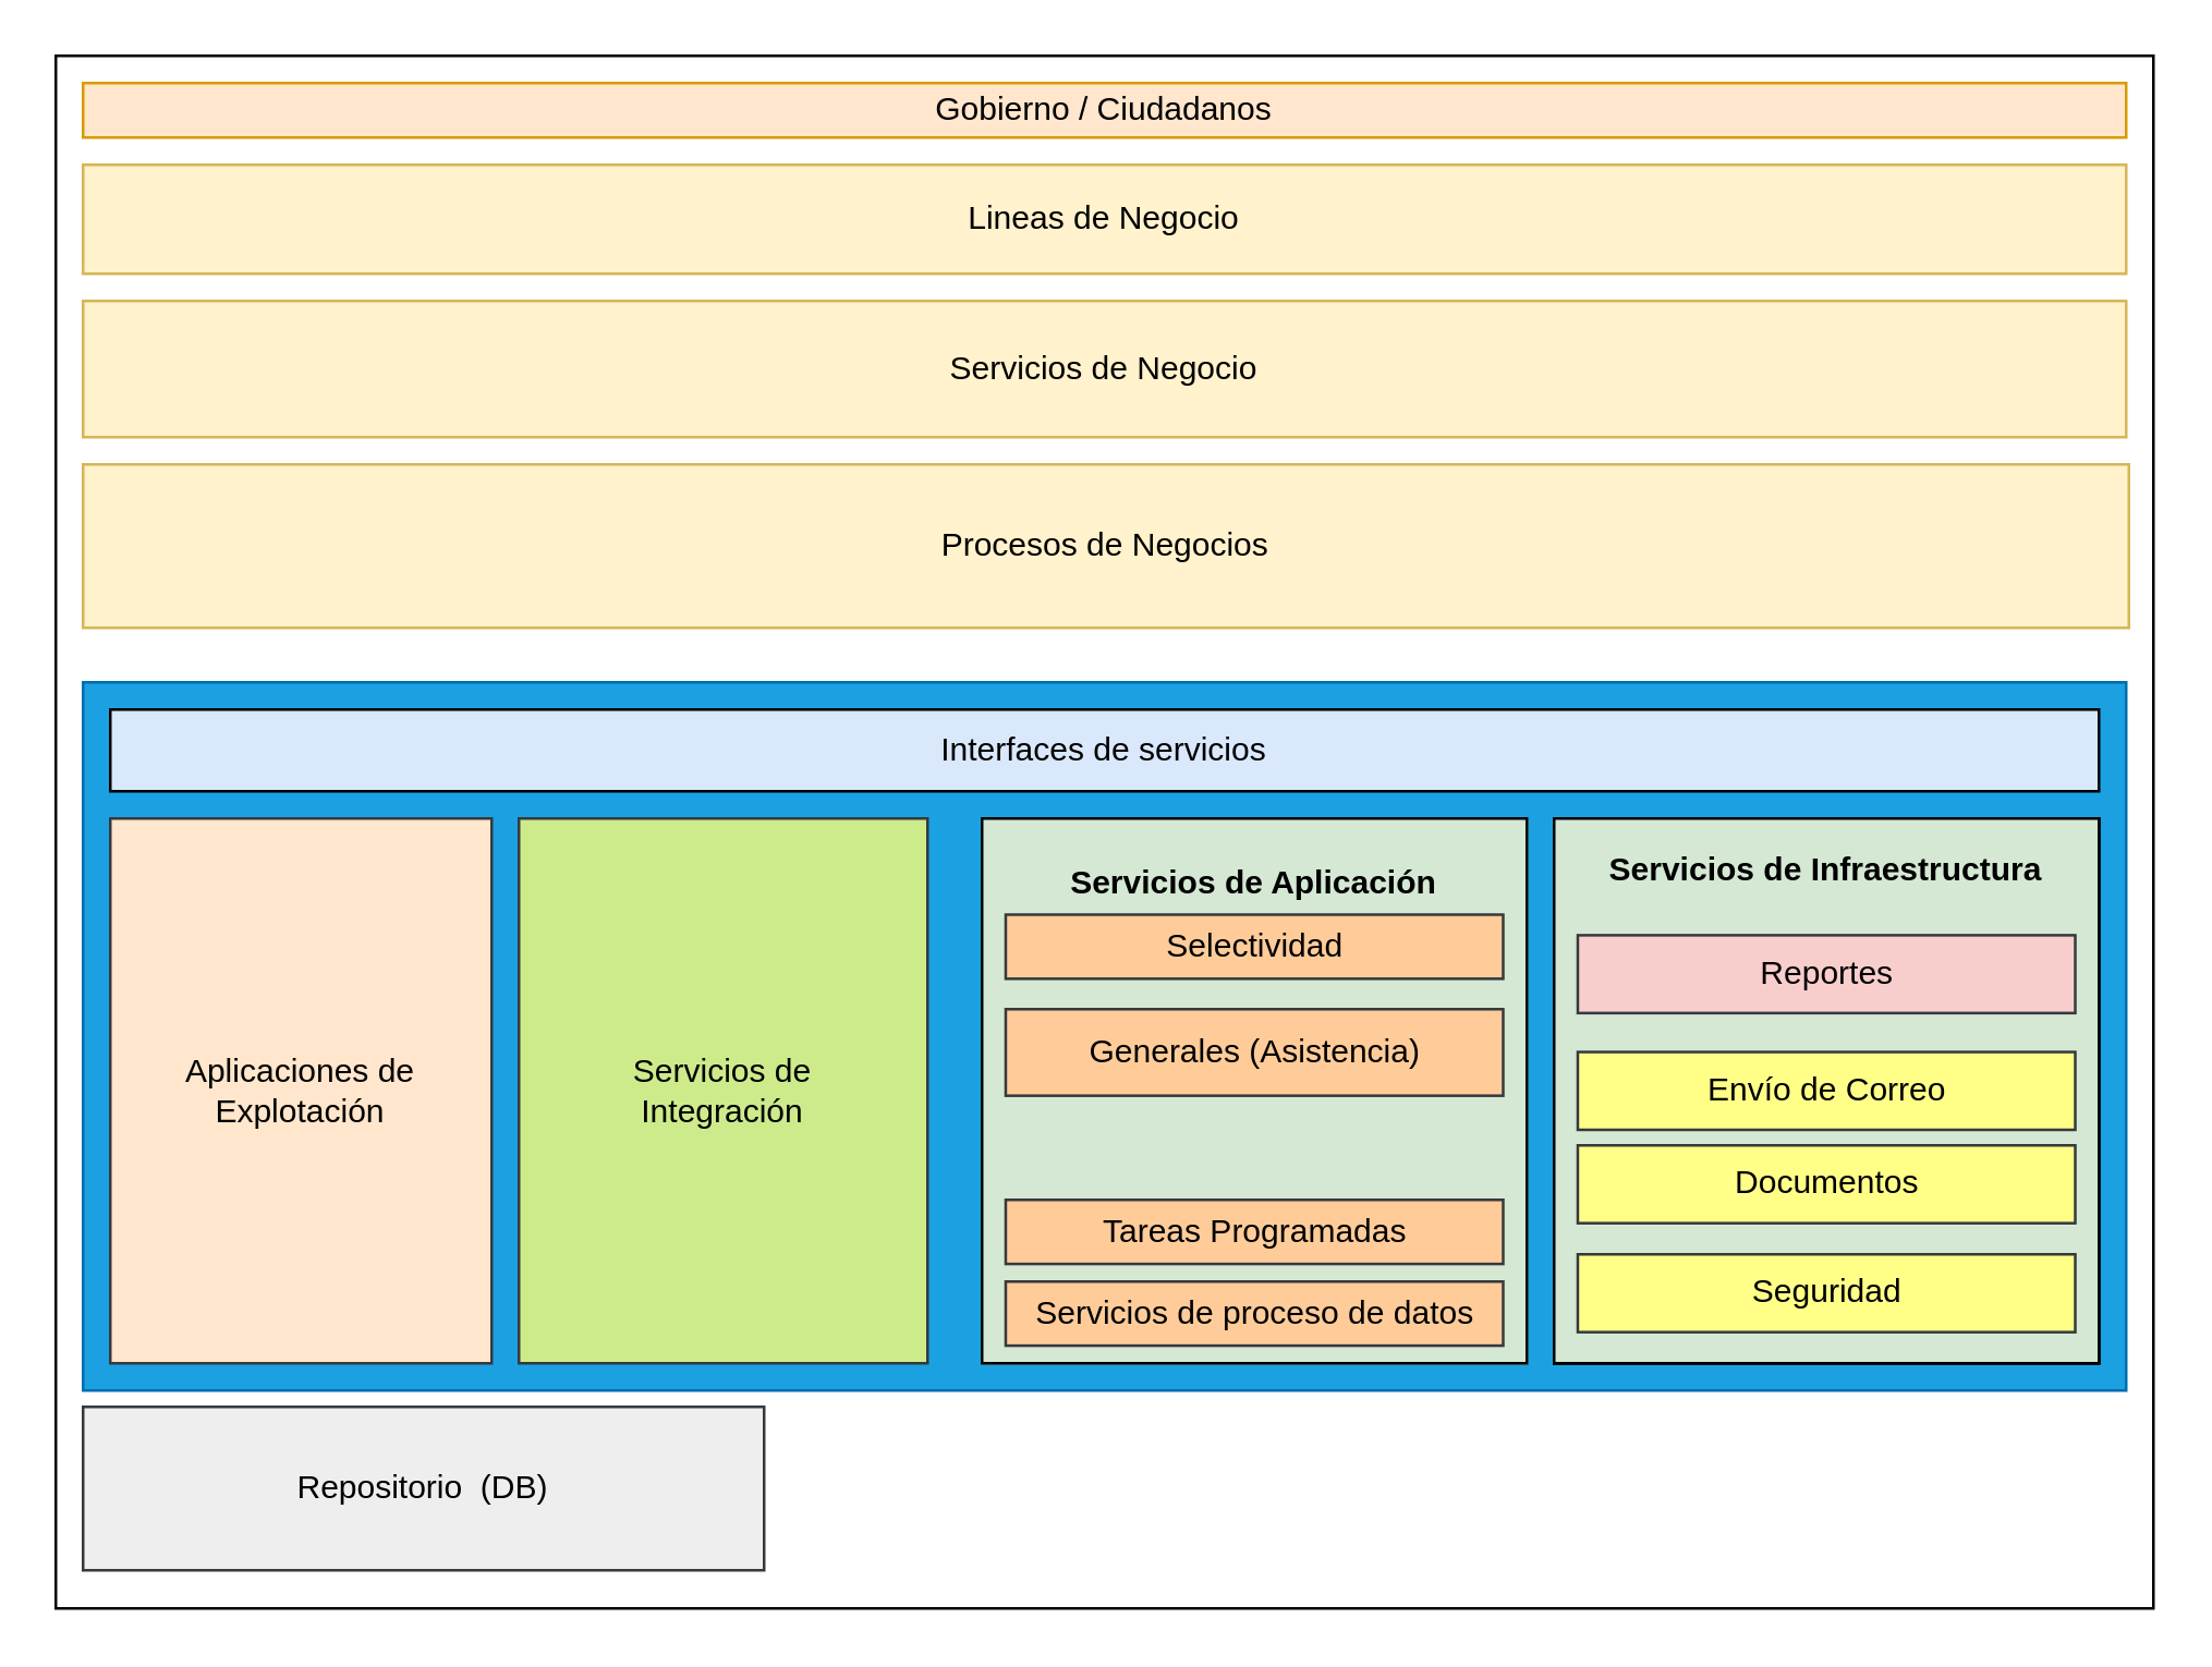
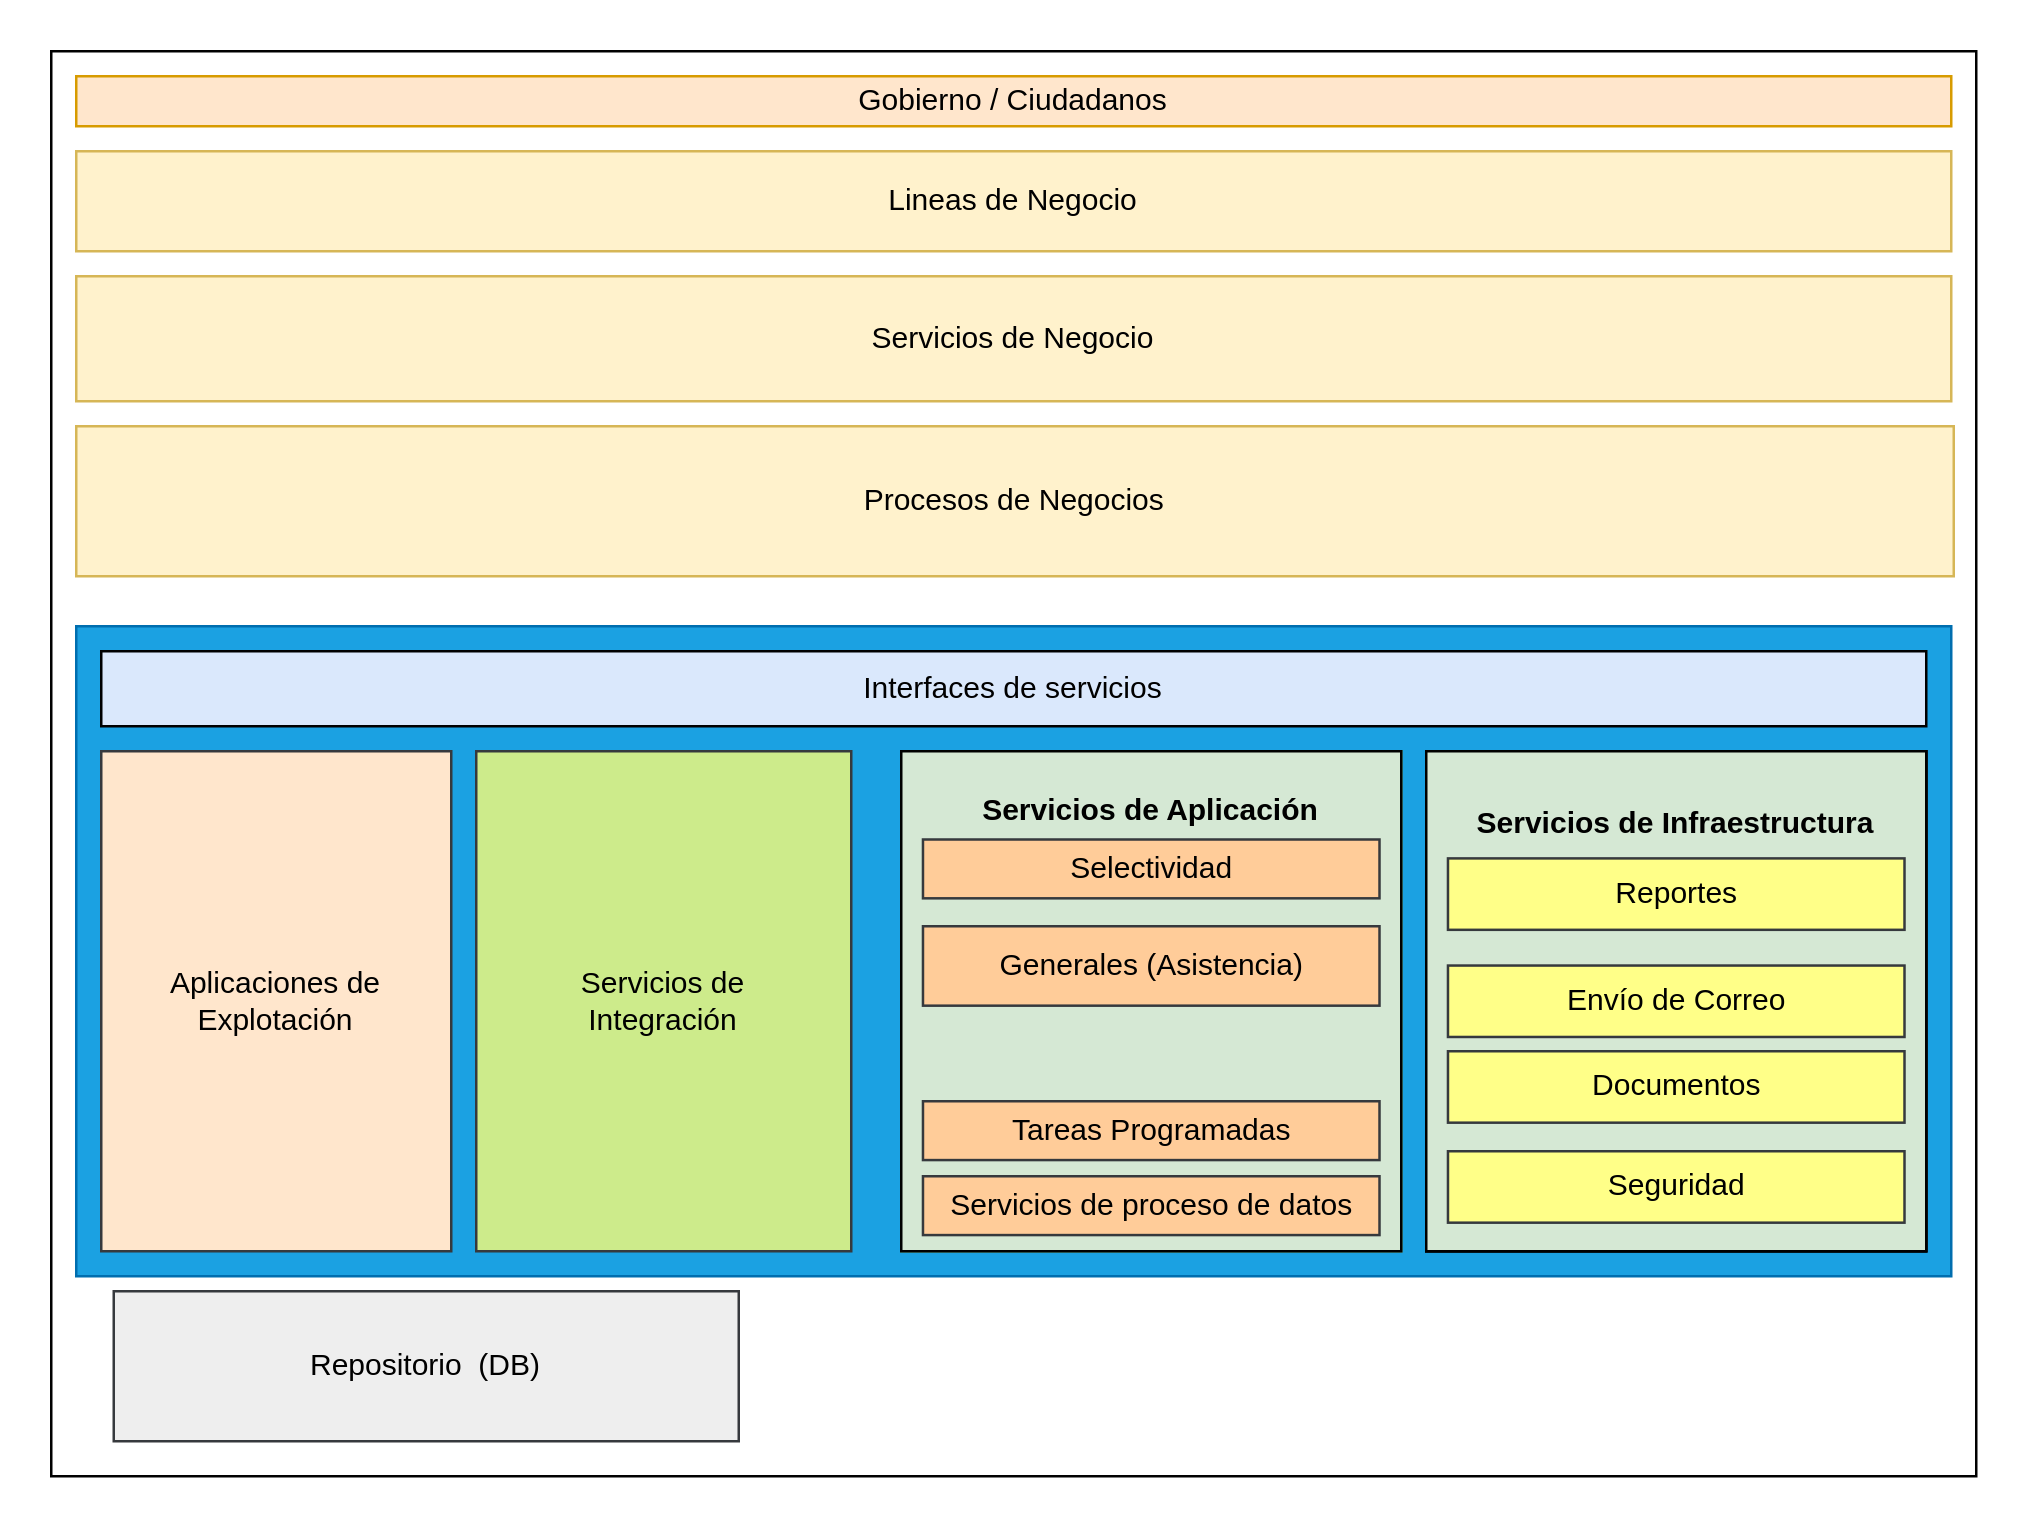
  <mxCell id="0" />
  <mxCell id="1" parent="0" />
  <mxCell id="2" value="" style="rounded=0;whiteSpace=wrap;html=1;" vertex="1" parent="1"><mxGeometry x="20" y="20" width="770" height="570" as="geometry" /></mxCell>
- <mxCell id="3" value="Repositorio&amp;nbsp; (DB)" style="rounded=0;whiteSpace=wrap;html=1;fillColor=#eeeeee;strokeColor=#36393d;" vertex="1" parent="1"><mxGeometry x="30" y="516" width="250" height="60" as="geometry" /></mxCell>
+ <mxCell id="3" value="Repositorio&amp;nbsp; (DB)" style="rounded=0;whiteSpace=wrap;html=1;fillColor=#eeeeee;strokeColor=#36393d;" vertex="1" parent="1"><mxGeometry x="45" y="516" width="250" height="60" as="geometry" /></mxCell>
  <mxCell id="4" value="Lineas de Negocio" style="rounded=0;whiteSpace=wrap;html=1;fillColor=#fff2cc;strokeColor=#d6b656;" vertex="1" parent="1"><mxGeometry x="30" y="60" width="750" height="40" as="geometry" /></mxCell>
  <mxCell id="5" value="Gobierno / Ciudadanos" style="rounded=0;whiteSpace=wrap;html=1;fillColor=#ffe6cc;strokeColor=#d79b00;" vertex="1" parent="1"><mxGeometry x="30" y="30" width="750" height="20" as="geometry" /></mxCell>
  <mxCell id="6" value="Servicios de Negocio" style="rounded=0;whiteSpace=wrap;html=1;fillColor=#fff2cc;strokeColor=#d6b656;" vertex="1" parent="1"><mxGeometry x="30" y="110" width="750" height="50" as="geometry" /></mxCell>
  <mxCell id="7" value="Procesos&amp;nbsp;de Negocios" style="rounded=0;whiteSpace=wrap;html=1;fillColor=#fff2cc;strokeColor=#d6b656;" vertex="1" parent="1"><mxGeometry x="30" y="170" width="751" height="60" as="geometry" /></mxCell>
  <mxCell id="8" value="" style="rounded=0;whiteSpace=wrap;html=1;fillColor=#1ba1e2;strokeColor=#006EAF;fontColor=#ffffff;" vertex="1" parent="1"><mxGeometry x="30" y="250" width="750" height="260" as="geometry" /></mxCell>
  <mxCell id="9" value="Interfaces de servicios" style="rounded=0;whiteSpace=wrap;html=1;fillColor=#dae8fc;strokeColor=#000000;" vertex="1" parent="1"><mxGeometry x="40" y="260" width="730" height="30" as="geometry" /></mxCell>
  <mxCell id="10" value="Aplicaciones de Explotación" style="rounded=0;whiteSpace=wrap;html=1;fillColor=#ffe6cc;strokeColor=#36393d;" vertex="1" parent="1"><mxGeometry x="40" y="300" width="140" height="200" as="geometry" /></mxCell>
  <mxCell id="11" value="Servicios de &lt;br&gt;Integración" style="rounded=0;whiteSpace=wrap;html=1;fillColor=#cdeb8b;strokeColor=#36393d;" vertex="1" parent="1"><mxGeometry x="190" y="300" width="150" height="200" as="geometry" /></mxCell>
  <mxCell id="12" value="" style="group;fillColor=#d5e8d4;strokeColor=#000000;" vertex="1" connectable="0" parent="1"><mxGeometry x="570" y="300" width="200" height="200" as="geometry" /></mxCell>
  <mxCell id="13" value="" style="group;fillColor=#d5e8d4;strokeColor=#000000;" vertex="1" connectable="0" parent="12"><mxGeometry width="200" height="200" as="geometry" /></mxCell>
  <mxCell id="14" value="" style="rounded=0;whiteSpace=wrap;html=1;fillColor=#d5e8d4;strokeColor=#000000;" vertex="1" parent="13"><mxGeometry width="200" height="200" as="geometry" /></mxCell>
- <mxCell id="15" value="Reportes" style="rounded=0;whiteSpace=wrap;html=1;fillColor=#f8cecc;strokeColor=#36393d;" vertex="1" parent="13"><mxGeometry x="8.69" y="42.859" width="182.61" height="28.571" as="geometry" /></mxCell>
+ <mxCell id="15" value="Reportes" style="rounded=0;whiteSpace=wrap;html=1;fillColor=#ffff88;strokeColor=#36393d;" vertex="1" parent="13"><mxGeometry x="8.69" y="42.859" width="182.61" height="28.571" as="geometry" /></mxCell>
  <mxCell id="16" value="&lt;span&gt;Envío de Correo&lt;/span&gt;" style="rounded=0;whiteSpace=wrap;html=1;fillColor=#ffff88;strokeColor=#36393d;" vertex="1" parent="13"><mxGeometry x="8.69" y="85.716" width="182.61" height="28.571" as="geometry" /></mxCell>
  <mxCell id="17" value="Documentos" style="rounded=0;whiteSpace=wrap;html=1;fillColor=#ffff88;strokeColor=#36393d;" vertex="1" parent="13"><mxGeometry x="8.69" y="120.003" width="182.61" height="28.571" as="geometry" /></mxCell>
- <mxCell id="18" value="&lt;b&gt;Servicios de Infraestructura&lt;/b&gt;" style="text;html=1;strokeColor=none;fillColor=none;align=center;verticalAlign=middle;whiteSpace=wrap;rounded=0;" vertex="1" parent="13"><mxGeometry x="15" y="4.286" width="170" height="28.571" as="geometry" /></mxCell>
+ <mxCell id="18" value="&lt;b&gt;Servicios de Infraestructura&lt;/b&gt;" style="text;html=1;strokeColor=none;fillColor=none;align=center;verticalAlign=middle;whiteSpace=wrap;rounded=0;" vertex="1" parent="13"><mxGeometry x="15" y="14.286" width="170" height="28.571" as="geometry" /></mxCell>
  <mxCell id="19" value="Seguridad" style="rounded=0;whiteSpace=wrap;html=1;fillColor=#ffff88;strokeColor=#36393d;" vertex="1" parent="13"><mxGeometry x="8.69" y="160.003" width="182.61" height="28.571" as="geometry" /></mxCell>
  <mxCell id="20" value="" style="group;fillColor=#d5e8d4;strokeColor=#82b366;" vertex="1" connectable="0" parent="1"><mxGeometry x="360" y="300" width="200" height="200" as="geometry" /></mxCell>
  <mxCell id="21" value="" style="rounded=0;whiteSpace=wrap;html=1;fillColor=#d5e8d4;strokeColor=#000000;" vertex="1" parent="20"><mxGeometry width="200" height="200" as="geometry" /></mxCell>
  <mxCell id="22" value="Generales (Asistencia)" style="rounded=0;whiteSpace=wrap;html=1;fillColor=#ffcc99;strokeColor=#36393d;" vertex="1" parent="20"><mxGeometry x="8.69" y="70.003" width="182.61" height="31.765" as="geometry" /></mxCell>
  <mxCell id="23" value="Selectividad" style="rounded=0;whiteSpace=wrap;html=1;fillColor=#ffcc99;strokeColor=#36393d;" vertex="1" parent="20"><mxGeometry x="8.69" y="35.299" width="182.61" height="23.529" as="geometry" /></mxCell>
  <mxCell id="24" value="Tareas Programadas" style="rounded=0;whiteSpace=wrap;html=1;fillColor=#ffcc99;strokeColor=#36393d;" vertex="1" parent="20"><mxGeometry x="8.69" y="139.996" width="182.61" height="23.529" as="geometry" /></mxCell>
  <mxCell id="25" value="&lt;b&gt;Servicios de Aplicación&lt;/b&gt;" style="text;html=1;strokeColor=none;fillColor=none;align=center;verticalAlign=middle;whiteSpace=wrap;rounded=0;" vertex="1" parent="20"><mxGeometry x="20" y="11.765" width="160" height="23.529" as="geometry" /></mxCell>
  <mxCell id="26" value="Servicios de proceso de datos" style="rounded=0;whiteSpace=wrap;html=1;fillColor=#ffcc99;strokeColor=#36393d;" vertex="1" parent="20"><mxGeometry x="8.69" y="169.996" width="182.61" height="23.529" as="geometry" /></mxCell>
